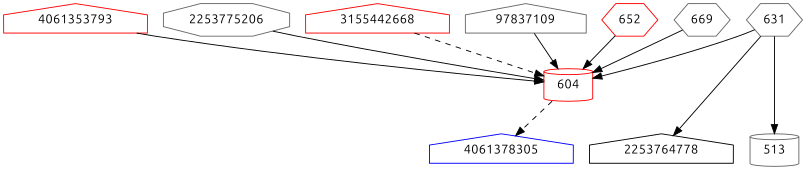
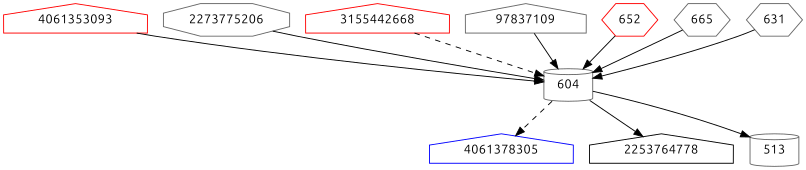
  strict digraph {
    fontname=Ubuntu
    node [color=gray40 fontname=Ubuntu shape=house]
    edge [fontname=Ubuntu style=solid]
-   4061353093 [color=red label=4061353793]
-   604 [color=red shape=cylinder]
+   4061353093 [color=red]
+   604 [shape=cylinder]
    513 [shape=cylinder]
    4061378305 [color=blue]
    2253764778 [color=black]
-   2253775206 [shape=octagon]
+   2253775206 [shape=octagon label=2273775206]
    3155442668 [color=red]
    97837109
    631 [shape=hexagon]
    n10 [color=red label=652 shape=hexagon]
-   669 [shape=hexagon]
+   669 [shape=hexagon label=665]
    4061353093 -> 604
-   631 -> 513
+   604 -> 513
    604 -> 4061378305 [style=dashed]
-   631 -> 2253764778
+   604 -> 2253764778
    2253775206 -> 604
    3155442668 -> 604 [style=dashed]
    97837109 -> 604
    631 -> 604
    n10 -> 604
    669 -> 604
  }
